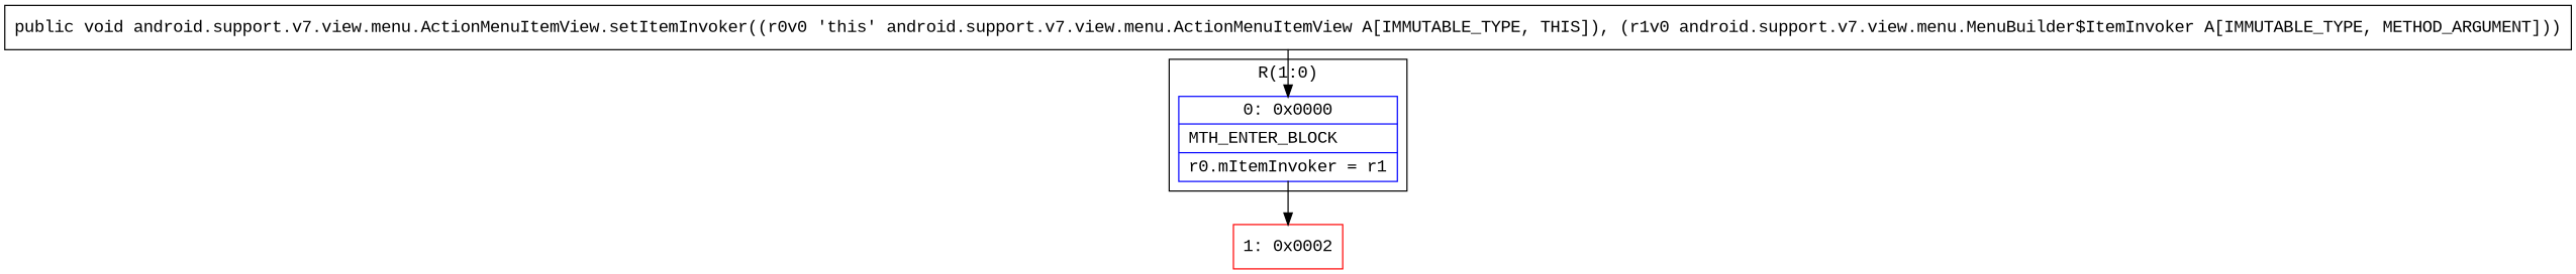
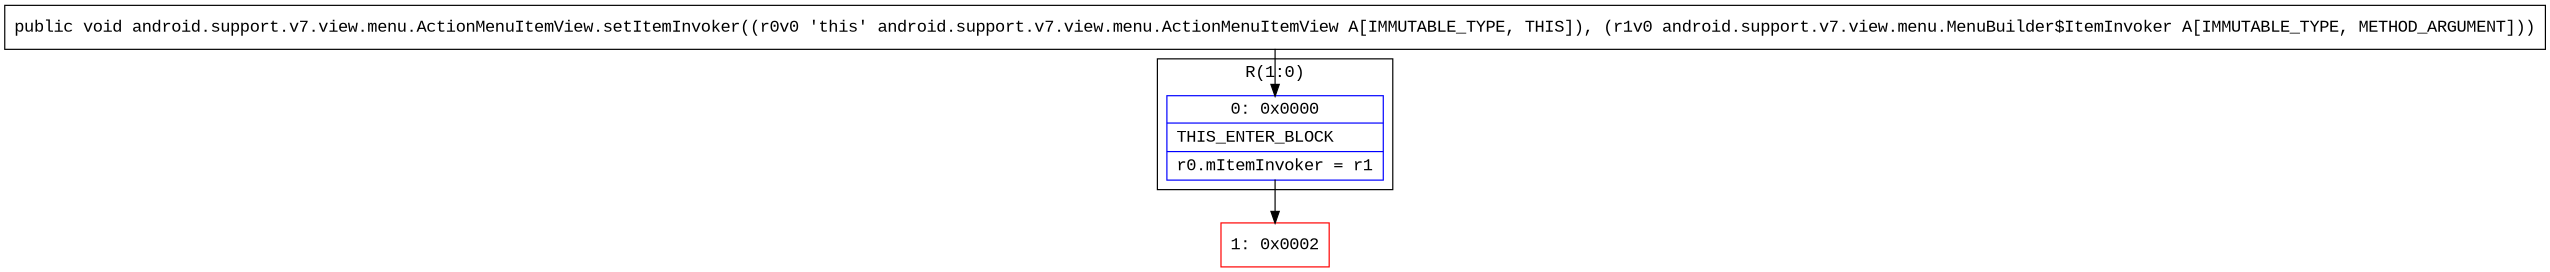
  digraph {
    fontname="Liberation Mono"
    node [shape=record fontname="Liberation Mono"]
    edge [fontname="Liberation Mono"]
-   n1 [color=blue label="{0\:\ 0x0000|MTH_ENTER_BLOCK\l|r0.mItemInvoker = r1\l}"]
+   n1 [color=blue label="{0\:\ 0x0000|THIS_ENTER_BLOCK\l|r0.mItemInvoker = r1\l}"]
    n2 [color=red label="{1\:\ 0x0002}"]
    n3 [label="{public void android.support.v7.view.menu.ActionMenuItemView.setItemInvoker((r0v0 'this' android.support.v7.view.menu.ActionMenuItemView A[IMMUTABLE_TYPE, THIS]), (r1v0 android.support.v7.view.menu.MenuBuilder$ItemInvoker A[IMMUTABLE_TYPE, METHOD_ARGUMENT])) }"]
    subgraph cluster_1 {
      label="R(1:0)"
      n1
    }
    n1 -> n2
    n3 -> n1
  }
